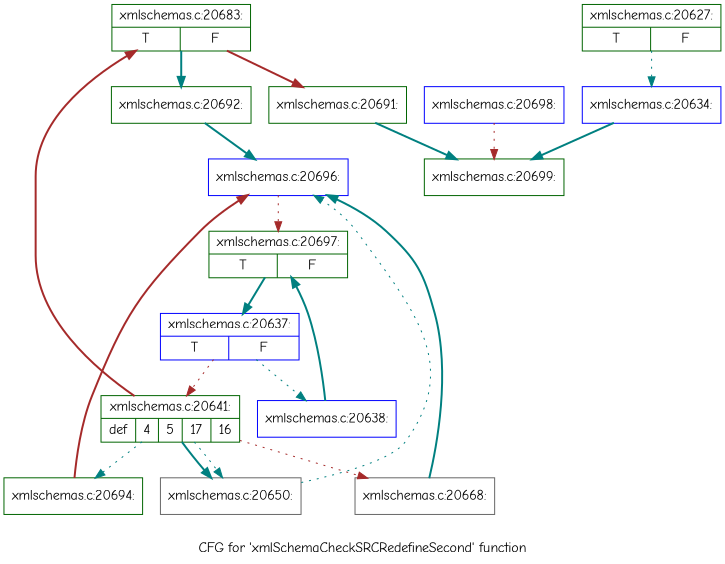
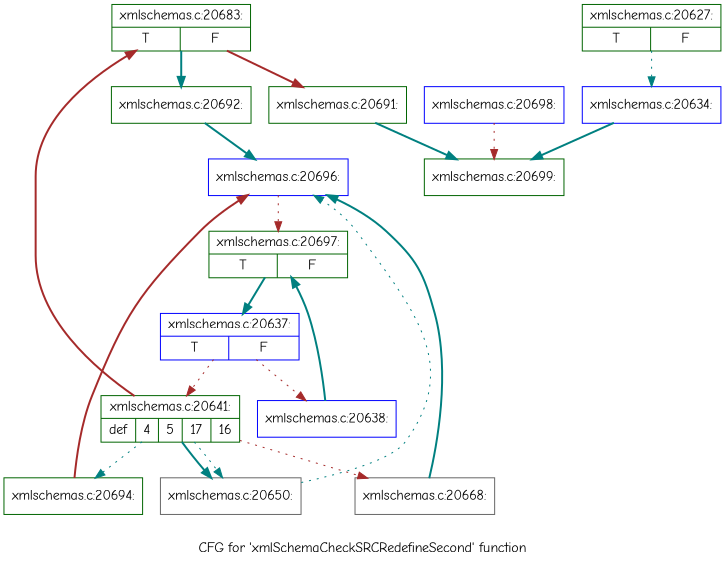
  digraph {
    fontname="Comic Neue"
    label="CFG for 'xmlSchemaCheckSRCRedefineSecond' function"
    node [color=darkgreen fontname="Comic Neue" shape=record]
    edge [color=teal fontname="Comic Neue" style=bold]
    n1 [label="{xmlschemas.c:20627:|{<s0>T|<s1>F}}"]
    n2 [color=blue label="{xmlschemas.c:20634:}"]
    n3 [label="{xmlschemas.c:20699:}"]
    n4 [color=blue label="{xmlschemas.c:20637:|{<s0>T|<s1>F}}"]
    n5 [color=blue label="{xmlschemas.c:20638:}"]
    n6 [label="{xmlschemas.c:20641:|{<s0>def|<s1>4|<s2>5|<s3>17|<s4>16}}"]
    n7 [label="{xmlschemas.c:20697:|{<s0>T|<s1>F}}"]
    n8 [label="{xmlschemas.c:20694:}"]
    n9 [color=gray40 label="{xmlschemas.c:20650:}"]
    n10 [color=gray40 label="{xmlschemas.c:20668:}"]
    n11 [label="{xmlschemas.c:20683:|{<s0>T|<s1>F}}"]
    n12 [color=blue label="{xmlschemas.c:20696:}"]
    n13 [label="{xmlschemas.c:20691:}"]
    n14 [label="{xmlschemas.c:20692:}"]
    n15 [color=blue label="{xmlschemas.c:20698:}"]
    n1 -> n2 [style=dotted]
    n2 -> n3
-   n4 -> n5 [style=dotted]
+   n4 -> n5 [color=brown style=dotted]
    n4 -> n6 [color=brown style=dotted]
    n5 -> n7
    n6 -> n8 [style=dotted]
    n6 -> n9
    n6 -> n9 [style=dotted]
    n6 -> n10 [color=brown style=dotted]
    n6 -> n11 [color=brown]
    n7 -> n4
    n8 -> n12 [color=brown]
    n9 -> n12 [style=dotted]
    n10 -> n12
    n11 -> n13 [color=brown]
    n11 -> n14
    n12 -> n7 [color=brown style=dotted]
    n13 -> n3
    n14 -> n12
    n15 -> n3 [color=brown style=dotted]
  }
